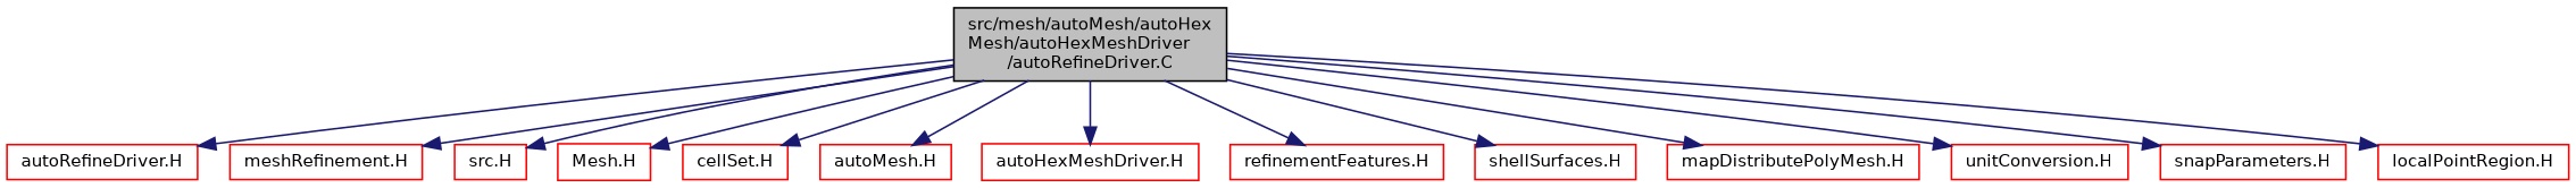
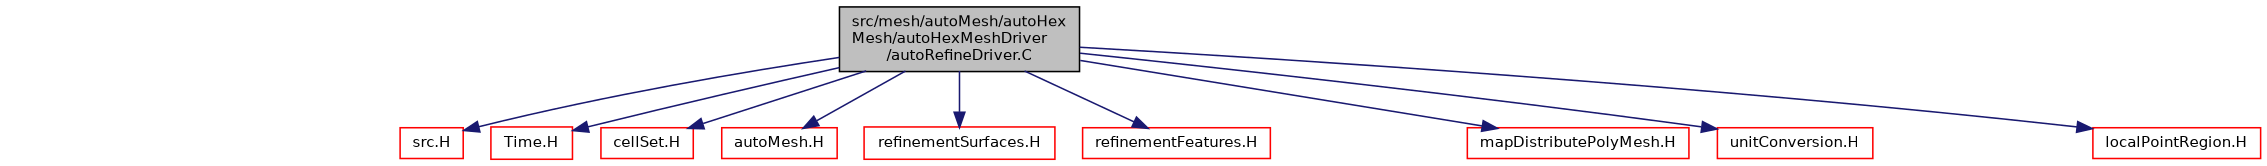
  digraph {
    node [color=red fontname=Helvetica fontsize=10 shape=record]
    edge [color=midnightblue fontname=Helvetica fontsize=10 labelfontname=Helvetica labelfontsize=10 style=solid]
    n1 [color=black fillcolor=grey75 fontcolor=black height=0.2 label="src/mesh/autoMesh/autoHex\lMesh/autoHexMeshDriver\l/autoRefineDriver.C" style=filled width=0.4]
-   n2 [height=0.2 label="autoRefineDriver.H" width=0.4]
-   n3 [height=0.2 label="meshRefinement.H" width=0.4]
    n4 [height=0.2 label="src.H" width=0.4]
-   n5 [height=0.2 label="Mesh.H" width=0.4]
+   n5 [height=0.2 label="Time.H" width=0.4]
    n6 [height=0.2 label="cellSet.H" width=0.4]
    n7 [height=0.2 label="autoMesh.H" width=0.4]
-   n8 [height=0.2 label="autoHexMeshDriver.H" width=0.4]
+   n8 [height=0.2 label="refinementSurfaces.H" width=0.4]
    n9 [height=0.2 label="refinementFeatures.H" width=0.4]
-   n10 [height=0.2 label="shellSurfaces.H" width=0.4]
    n11 [height=0.2 label="mapDistributePolyMesh.H" width=0.4]
    n12 [height=0.2 label="unitConversion.H" width=0.4]
-   n13 [height=0.2 label="snapParameters.H" width=0.4]
    n14 [height=0.2 label="localPointRegion.H" width=0.4]
-   n1 -> n2
-   n1 -> n3
    n1 -> n4
    n1 -> n5
    n1 -> n6
    n1 -> n7
    n1 -> n8
    n1 -> n9
-   n1 -> n10
    n1 -> n11
    n1 -> n12
-   n1 -> n13
    n1 -> n14
  }
